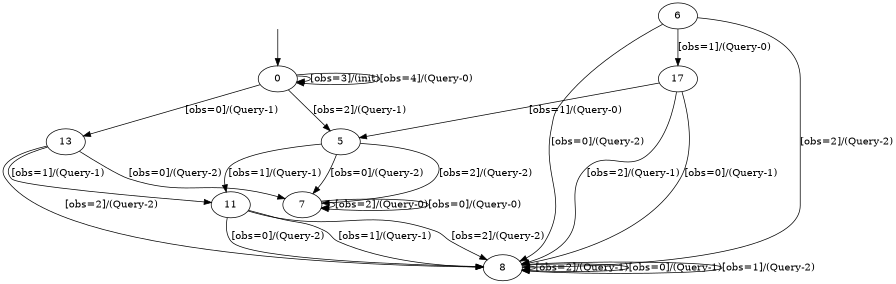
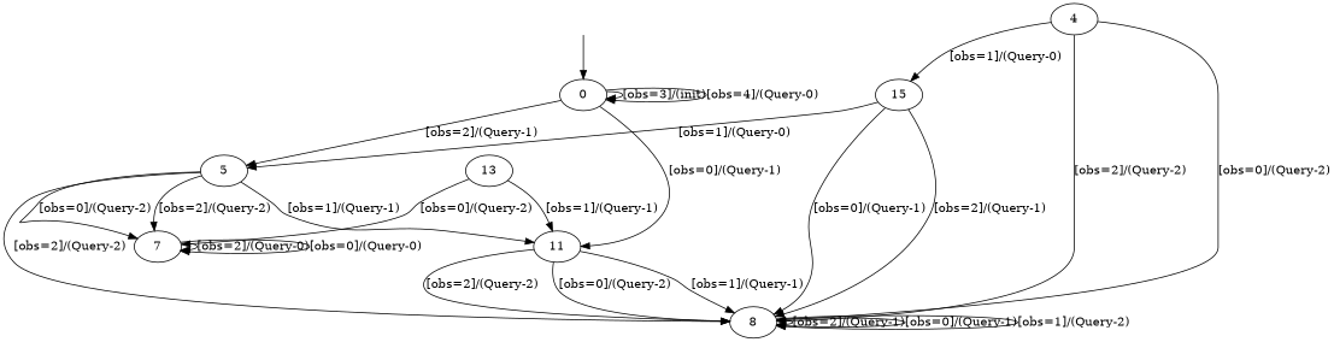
  digraph {
-   15 [label=17]
+   15
    8
    5
    7
    n5 [label=11]
    13
    0
-   6
+   6 [label=4]
    __init [style=invis width=0]
    15 -> 8 [label="[obs=2]/(Query-1)"]
    15 -> 8 [label="[obs=0]/(Query-1)"]
    15 -> 5 [label="[obs=1]/(Query-0)"]
    8 -> 8 [label="[obs=2]/(Query-1)"]
    8 -> 8 [label="[obs=0]/(Query-1)"]
    8 -> 8 [label="[obs=1]/(Query-2)"]
    5 -> 7 [label="[obs=2]/(Query-2)"]
    5 -> 7 [label="[obs=0]/(Query-2)"]
    5 -> n5 [label="[obs=1]/(Query-1)"]
    7 -> 7 [label="[obs=2]/(Query-0)"]
    7 -> 7 [label="[obs=0]/(Query-0)"]
    n5 -> 8 [label="[obs=2]/(Query-2)"]
    n5 -> 8 [label="[obs=0]/(Query-2)"]
    n5 -> 8 [label="[obs=1]/(Query-1)"]
-   13 -> 8 [label="[obs=2]/(Query-2)"]
+   5 -> 8 [label="[obs=2]/(Query-2)"]
    13 -> 7 [label="[obs=0]/(Query-2)"]
    13 -> n5 [label="[obs=1]/(Query-1)"]
    0 -> 5 [label="[obs=2]/(Query-1)"]
-   0 -> 13 [label="[obs=0]/(Query-1)"]
+   0 -> n5 [label="[obs=0]/(Query-1)"]
    0 -> 0 [label="[obs=3]/(init)"]
    0 -> 0 [label="[obs=4]/(Query-0)"]
    6 -> 15 [label="[obs=1]/(Query-0)"]
    6 -> 8 [label="[obs=2]/(Query-2)"]
    6 -> 8 [label="[obs=0]/(Query-2)"]
    __init -> 0
  }
